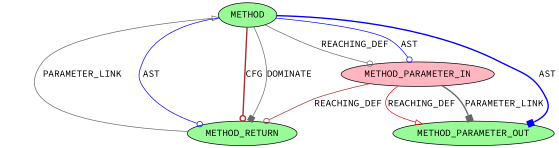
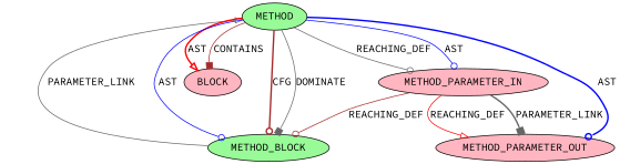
  digraph {
    fontname="Source Code Pro"
    node [CODE="<empty>" ORDER=1 TYPE_FULL_NAME=ANY fillcolor=lightpink fontname="Source Code Pro" style=filled EVALUATION_STRATEGY=BY_VALUE]
    edge [arrowhead=odot color=gray40 fontname="Source Code Pro" style=solid]
-   n2 [CODE=p1 INDEX=1 IS_VARIADIC=false NAME=p1 fillcolor=palegreen label=METHOD_PARAMETER_OUT]
+   n1 [ARGUMENT_INDEX=1 label=BLOCK EVALUATION_STRATEGY=""]
+   n2 [CODE=p1 INDEX=1 IS_VARIADIC=false NAME=p1 label=METHOD_PARAMETER_OUT]
    n3 [CODE=p1 INDEX=1 IS_VARIADIC=false NAME=p1 label=METHOD_PARAMETER_IN]
-   n4 [CODE=RET ORDER=2 fillcolor=palegreen label=METHOD_RETURN]
+   n4 [CODE=RET ORDER=2 fillcolor=palegreen label=METHOD_BLOCK]
    n5 [AST_PARENT_FULL_NAME="<global>" AST_PARENT_TYPE=NAMESPACE_BLOCK FILENAME="<empty>" FULL_NAME=crypto_aead_tfm IS_EXTERNAL=true NAME=crypto_aead_tfm ORDER=0 fillcolor=palegreen label=METHOD TYPE_FULL_NAME="" EVALUATION_STRATEGY=""]
    n3 -> n2 [arrowhead=box label=PARAMETER_LINK style=bold]
    n3 -> n2 [VARIABLE=p1 arrowhead=onormal color=red label=REACHING_DEF]
    n3 -> n4 [VARIABLE=p1 color=brown label=REACHING_DEF]
    n4 -> n5 [arrowhead=onormal label=PARAMETER_LINK]
-   n5 -> n2 [arrowhead=box color=blue label=AST style=bold]
+   n5 -> n1 [arrowhead=box color=brown label=CONTAINS]
+   n5 -> n1 [arrowhead=onormal color=red label=AST style=bold]
+   n5 -> n2 [color=blue label=AST style=bold]
    n5 -> n3 [label=REACHING_DEF]
    n5 -> n3 [color=blue label=AST]
    n5 -> n4 [color=brown label=CFG style=bold]
    n5 -> n4 [arrowhead=box label=DOMINATE]
    n5 -> n4 [color=blue label=AST]
  }
